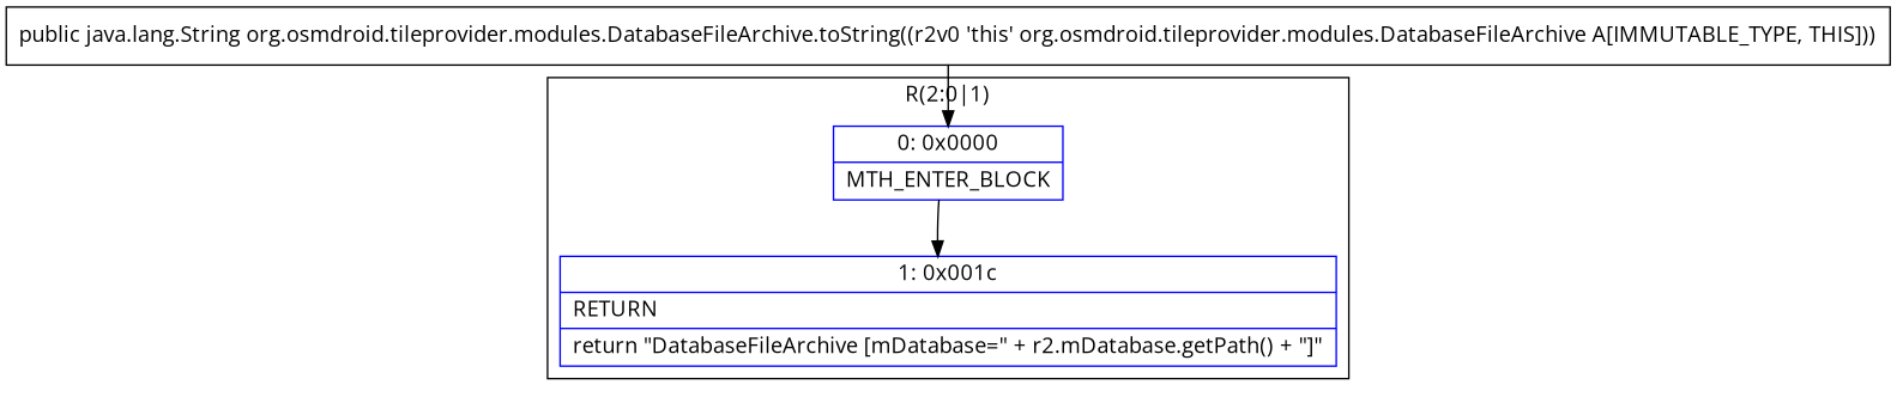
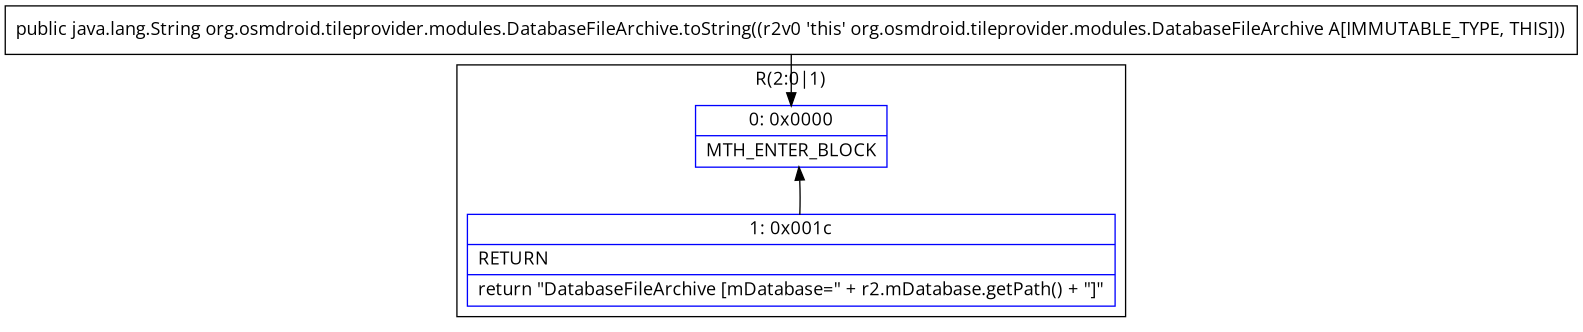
  digraph {
    fontname="Open Sans"
    node [color=blue shape=record fontname="Open Sans"]
    edge [fontname="Open Sans"]
    n1 [label="{0\:\ 0x0000|MTH_ENTER_BLOCK\l}"]
    n2 [label="{1\:\ 0x001c|RETURN\l|return \"DatabaseFileArchive [mDatabase=\" + r2.mDatabase.getPath() + \"]\"\l}"]
    n3 [label="{public java.lang.String org.osmdroid.tileprovider.modules.DatabaseFileArchive.toString((r2v0 'this' org.osmdroid.tileprovider.modules.DatabaseFileArchive A[IMMUTABLE_TYPE, THIS])) }" color=""]
    subgraph cluster_1 {
      label="R(2:0|1)"
      n1
      n2
    }
-   n1 -> n2
+   n2 -> n1
    n3 -> n1
  }
